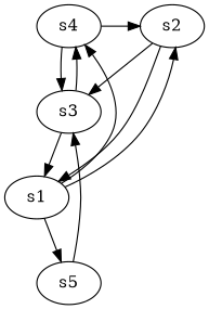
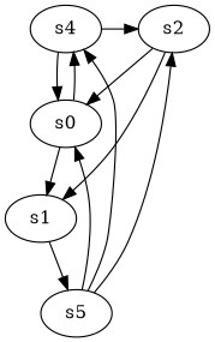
  digraph {
    node [player=0]
-   s3 [player=1]
+   s3 [player=1 label=s0]
    s1 [player=1]
    s4
    s2
    s5
    s3 -> s1
    s3 -> s4 [constraint="time % 2 == 0 && time % 4 == 1"]
-   s1 -> s2 [constraint="!(time % 5 == 2)"]
+   s5 -> s2 [constraint="!(time % 5 == 2)"]
    s1 -> s5
    s4 -> s3
    s4 -> s2 [constraint="time % 6 == 3"]
    s2 -> s3 [constraint="time == 12"]
    s2 -> s1 [constraint="time == 7 || time == 17"]
    s5 -> s3
-   s1 -> s4 [constraint="time == 0 || time == 17"]
+   s5 -> s4 [constraint="time == 0 || time == 17"]
  }
